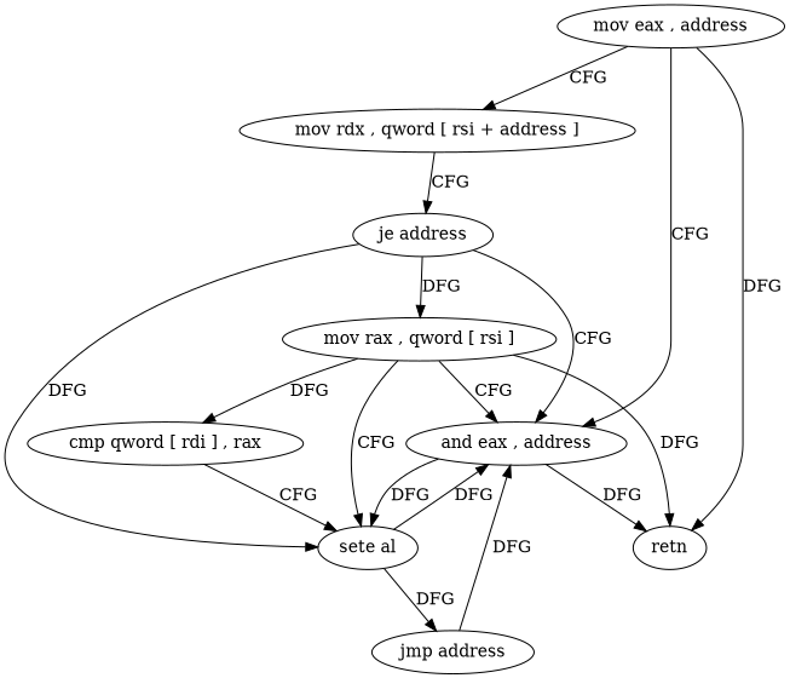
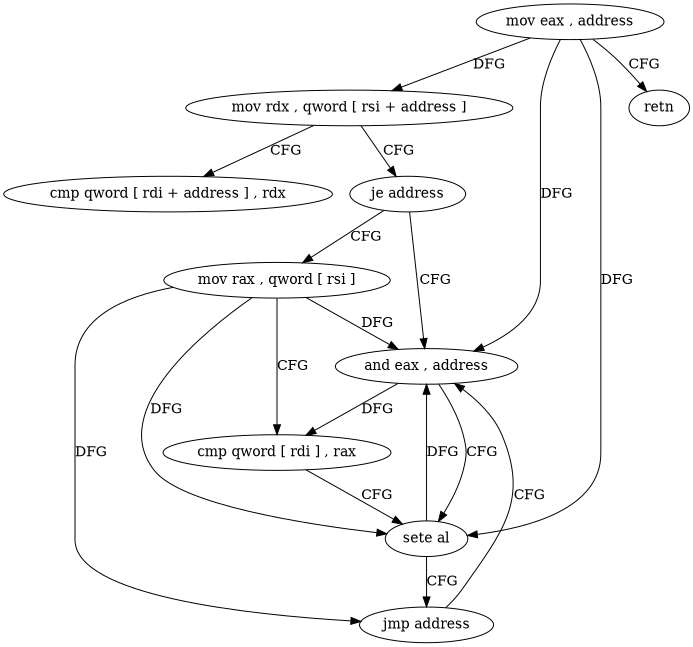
  digraph {
    n1 [label="mov eax , address"]
    n2 [label="mov rdx , qword [ rsi + address ]"]
    n3 [label="and eax , address"]
    n4 [label="sete al"]
    n5 [label=retn]
+   n6 [label="cmp qword [ rdi + address ] , rdx"]
    n7 [label="je address"]
    n8 [label="jmp address"]
    n9 [label="mov rax , qword [ rsi ]"]
    n10 [label="cmp qword [ rdi ] , rax"]
-   n1 -> n2 [label=CFG]
-   n1 -> n3 [label=CFG]
-   n7 -> n4 [label=DFG]
-   n1 -> n5 [label=DFG]
+   n1 -> n2 [label=DFG]
+   n1 -> n3 [label=DFG]
+   n1 -> n4 [label=DFG]
+   n1 -> n5 [label=CFG]
+   n2 -> n6 [label=CFG]
    n2 -> n7 [label=CFG]
-   n3 -> n4 [label=DFG]
-   n3 -> n5 [label=DFG]
+   n3 -> n4 [label=CFG]
+   n3 -> n10 [label=DFG]
    n4 -> n3 [label=DFG]
-   n4 -> n8 [label=DFG]
+   n4 -> n8 [label=CFG]
    n7 -> n3 [label=CFG]
-   n7 -> n9 [label=DFG]
-   n8 -> n3 [label=DFG]
-   n9 -> n3 [label=CFG]
-   n9 -> n4 [label=CFG]
-   n9 -> n5 [label=DFG]
-   n9 -> n10 [label=DFG]
+   n7 -> n9 [label=CFG]
+   n8 -> n3 [label=CFG]
+   n9 -> n3 [label=DFG]
+   n9 -> n4 [label=DFG]
+   n9 -> n8 [label=DFG]
+   n9 -> n10 [label=CFG]
    n10 -> n4 [label=CFG]
  }
